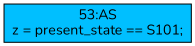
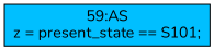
  strict digraph {
    fontname=Nunito
-   n1 [ast="<pyverilog.vparser.ast.Assign object at 0x7ff6402e1c50>" def_var="['z']" fillcolor=deepskyblue label="53:AS\nz = present_state == S101;" statements="[]" style=filled typ=Assign use_var="['present_state']" shape=box fontname=Nunito]
+   n1 [ast="<pyverilog.vparser.ast.Assign object at 0x7ff6402e1c50>" def_var="['z']" fillcolor=deepskyblue label="59:AS\nz = present_state == S101;" statements="[]" style=filled typ=Assign use_var="['present_state']" shape=box fontname=Nunito]
  }
